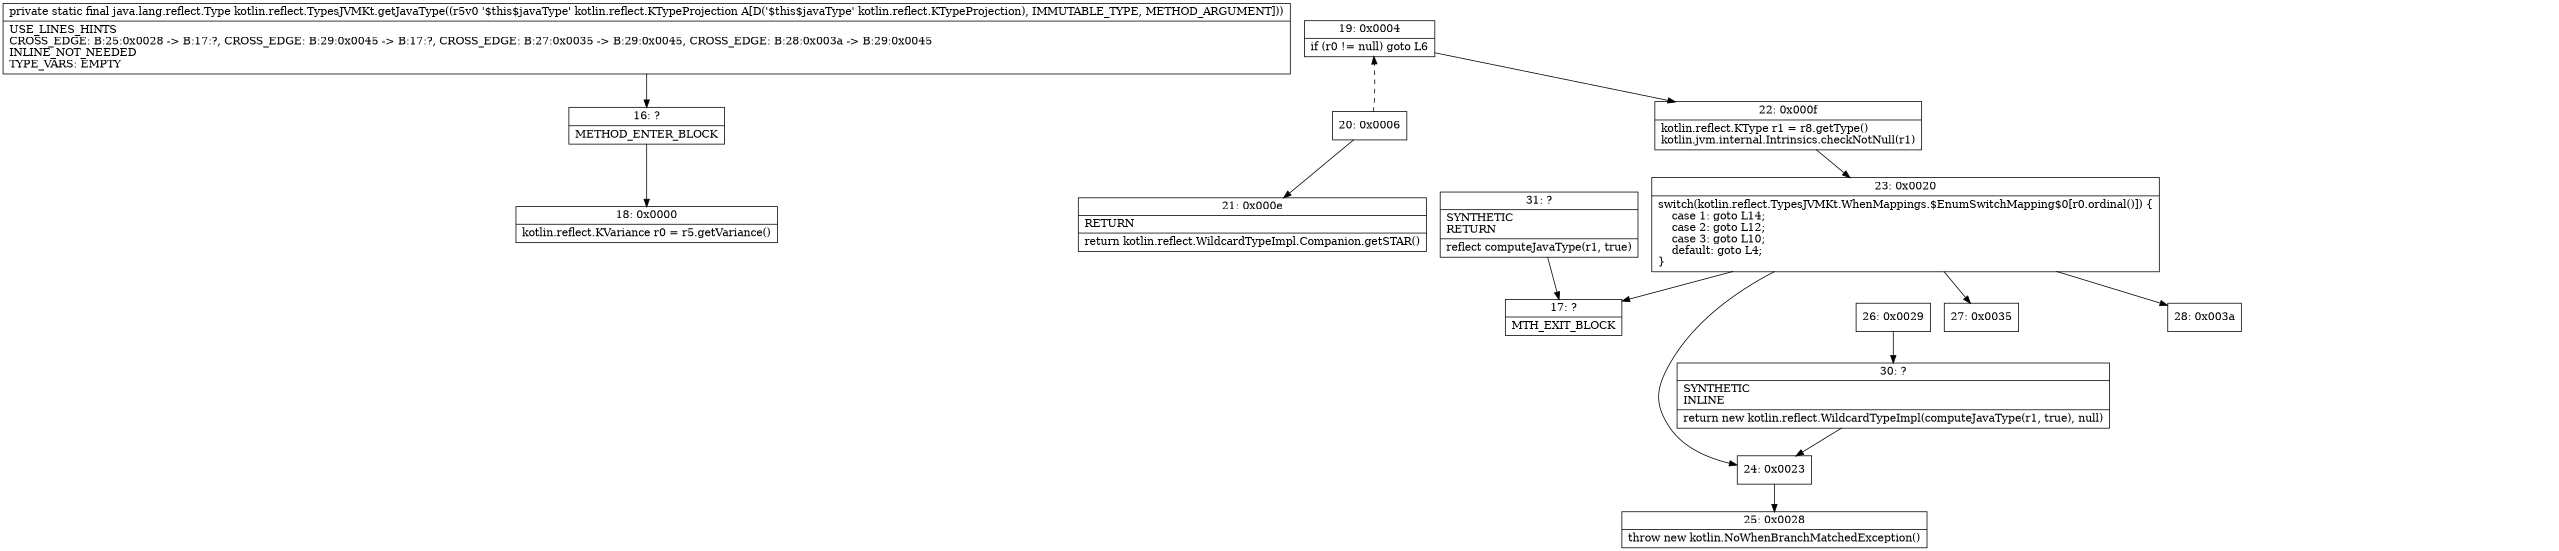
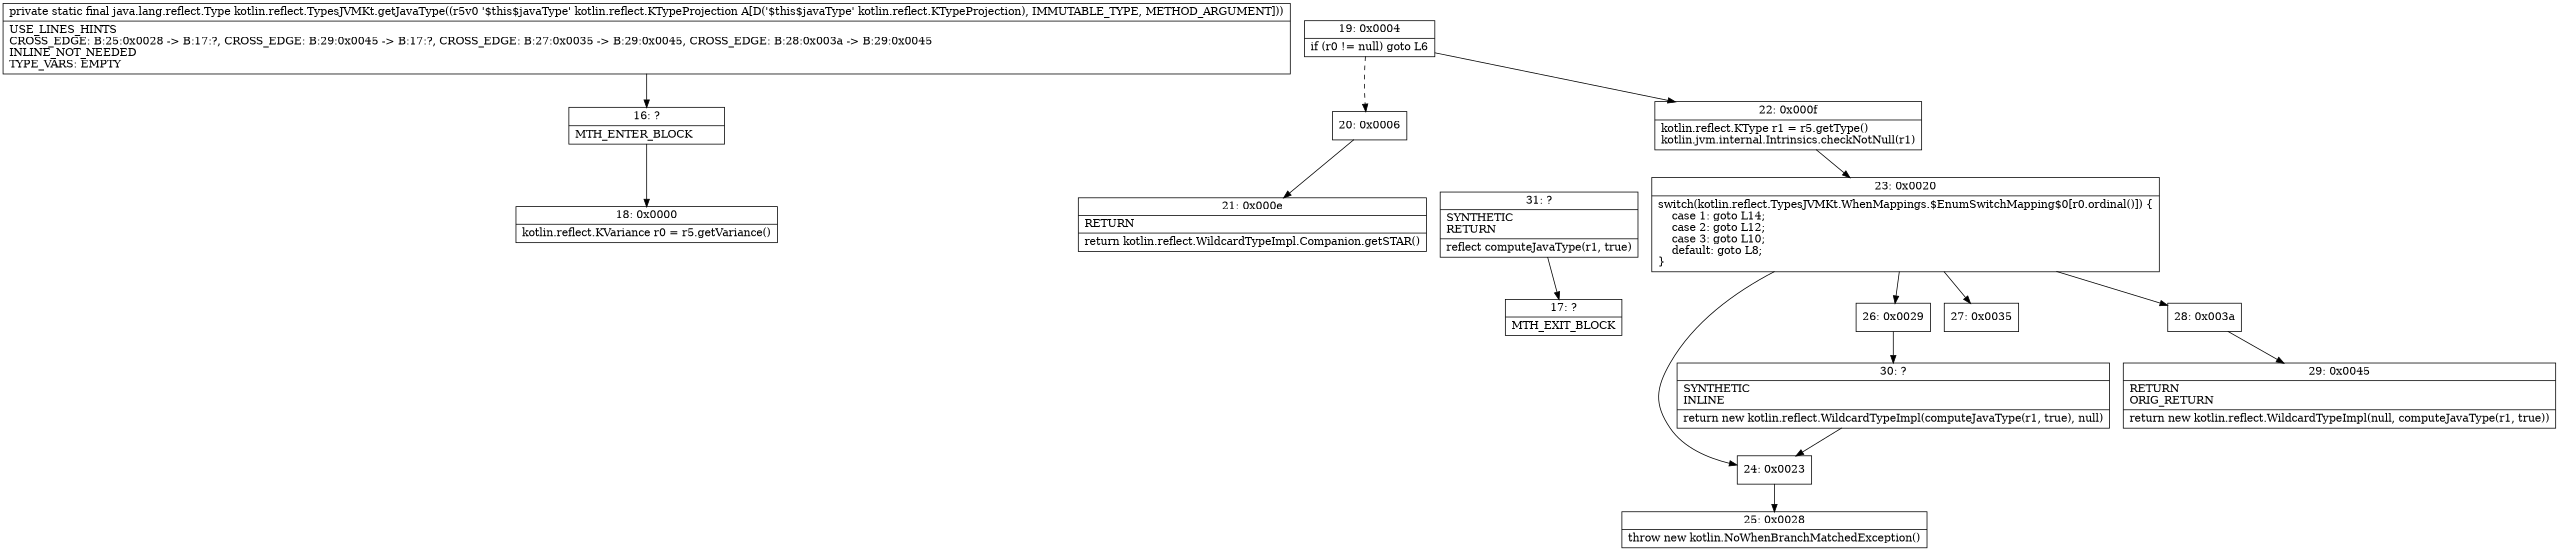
  digraph {
    node [shape=record]
-   n1 [label="{16\:\ ?|METHOD_ENTER_BLOCK\l}"]
+   n1 [label="{16\:\ ?|MTH_ENTER_BLOCK\l}"]
    n2 [label="{18\:\ 0x0000|kotlin.reflect.KVariance r0 = r5.getVariance()\l}"]
    n3 [label="{19\:\ 0x0004|if (r0 != null) goto L6\l}"]
    n4 [label="{20\:\ 0x0006}"]
-   n5 [label="{22\:\ 0x000f|kotlin.reflect.KType r1 = r8.getType()\lkotlin.jvm.internal.Intrinsics.checkNotNull(r1)\l}"]
+   n5 [label="{22\:\ 0x000f|kotlin.reflect.KType r1 = r5.getType()\lkotlin.jvm.internal.Intrinsics.checkNotNull(r1)\l}"]
    n6 [label="{21\:\ 0x000e|RETURN\l|return kotlin.reflect.WildcardTypeImpl.Companion.getSTAR()\l}"]
-   n7 [label="{23\:\ 0x0020|switch(kotlin.reflect.TypesJVMKt.WhenMappings.$EnumSwitchMapping$0[r0.ordinal()]) \{\l    case 1: goto L14;\l    case 2: goto L12;\l    case 3: goto L10;\l    default: goto L4;\l\}\l}"]
+   n7 [label="{23\:\ 0x0020|switch(kotlin.reflect.TypesJVMKt.WhenMappings.$EnumSwitchMapping$0[r0.ordinal()]) \{\l    case 1: goto L14;\l    case 2: goto L12;\l    case 3: goto L10;\l    default: goto L8;\l\}\l}"]
    n8 [label="{17\:\ ?|MTH_EXIT_BLOCK\l}"]
    n9 [label="{24\:\ 0x0023}"]
    n10 [label="{26\:\ 0x0029}"]
    n11 [label="{27\:\ 0x0035}"]
    n12 [label="{28\:\ 0x003a}"]
    n13 [label="{25\:\ 0x0028|throw new kotlin.NoWhenBranchMatchedException()\l}"]
    n14 [label="{30\:\ ?|SYNTHETIC\lINLINE\l|return new kotlin.reflect.WildcardTypeImpl(computeJavaType(r1, true), null)\l}"]
+   n15 [label="{29\:\ 0x0045|RETURN\lORIG_RETURN\l|return new kotlin.reflect.WildcardTypeImpl(null, computeJavaType(r1, true))\l}"]
    n16 [label="{31\:\ ?|SYNTHETIC\lRETURN\l|reflect computeJavaType(r1, true)\l}"]
    n17 [label="{private static final java.lang.reflect.Type kotlin.reflect.TypesJVMKt.getJavaType((r5v0 '$this$javaType' kotlin.reflect.KTypeProjection A[D('$this$javaType' kotlin.reflect.KTypeProjection), IMMUTABLE_TYPE, METHOD_ARGUMENT]))  | USE_LINES_HINTS\lCROSS_EDGE: B:25:0x0028 \-\> B:17:?, CROSS_EDGE: B:29:0x0045 \-\> B:17:?, CROSS_EDGE: B:27:0x0035 \-\> B:29:0x0045, CROSS_EDGE: B:28:0x003a \-\> B:29:0x0045\lINLINE_NOT_NEEDED\lTYPE_VARS: EMPTY\l}"]
    n1 -> n2
-   n4 -> n3 [style=dashed]
+   n3 -> n4 [style=dashed]
    n3 -> n5
    n4 -> n6
    n5 -> n7
    n7 -> n9
-   n7 -> n8
+   n7 -> n10
    n7 -> n11
    n7 -> n12
    n9 -> n13
    n10 -> n14
+   n12 -> n15
    n14 -> n9
    n16 -> n8
    n17 -> n1
  }
